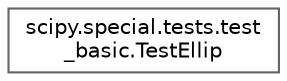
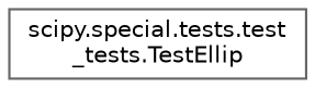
  digraph {
    rankdir=LR
-   n1 [color=grey40 fillcolor=white fontname=Helvetica fontsize=10 height=0.2 label="scipy.special.tests.test\l_basic.TestEllip" shape=box style=filled width=0.4]
+   n1 [color=grey40 fillcolor=white fontname=Helvetica fontsize=10 height=0.2 label="scipy.special.tests.test\l_tests.TestEllip" shape=box style=filled width=0.4]
  }
